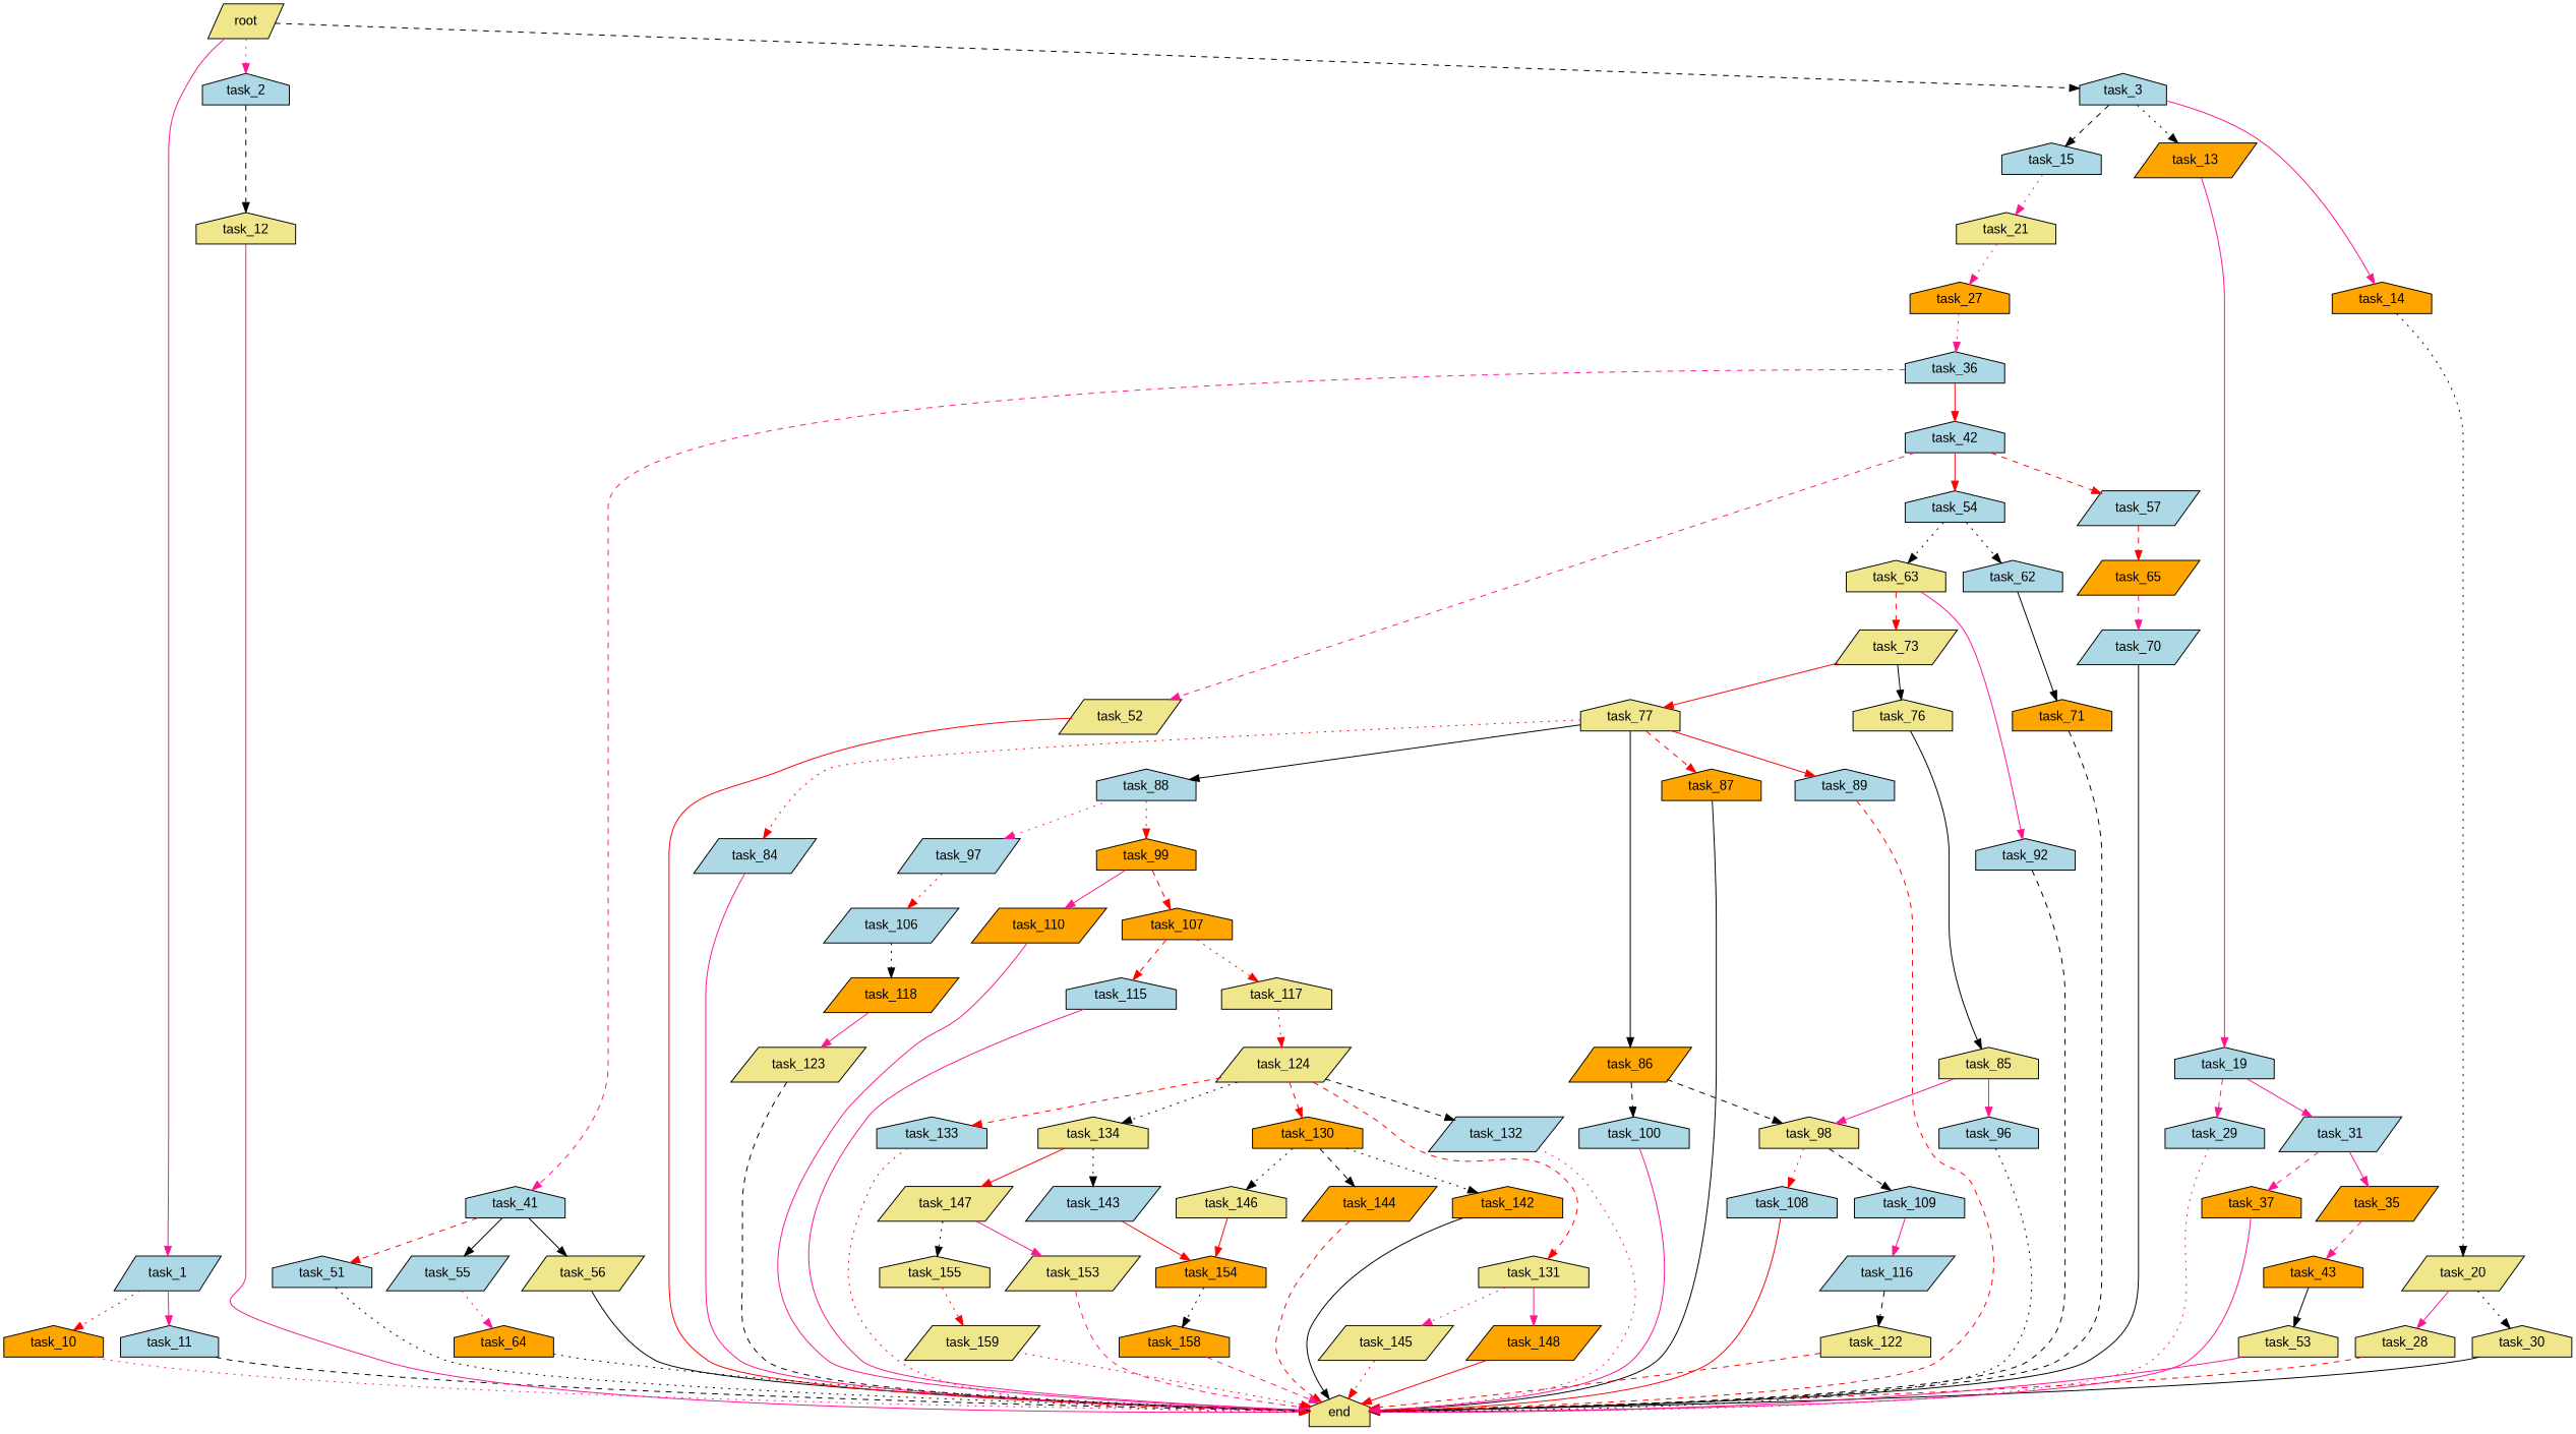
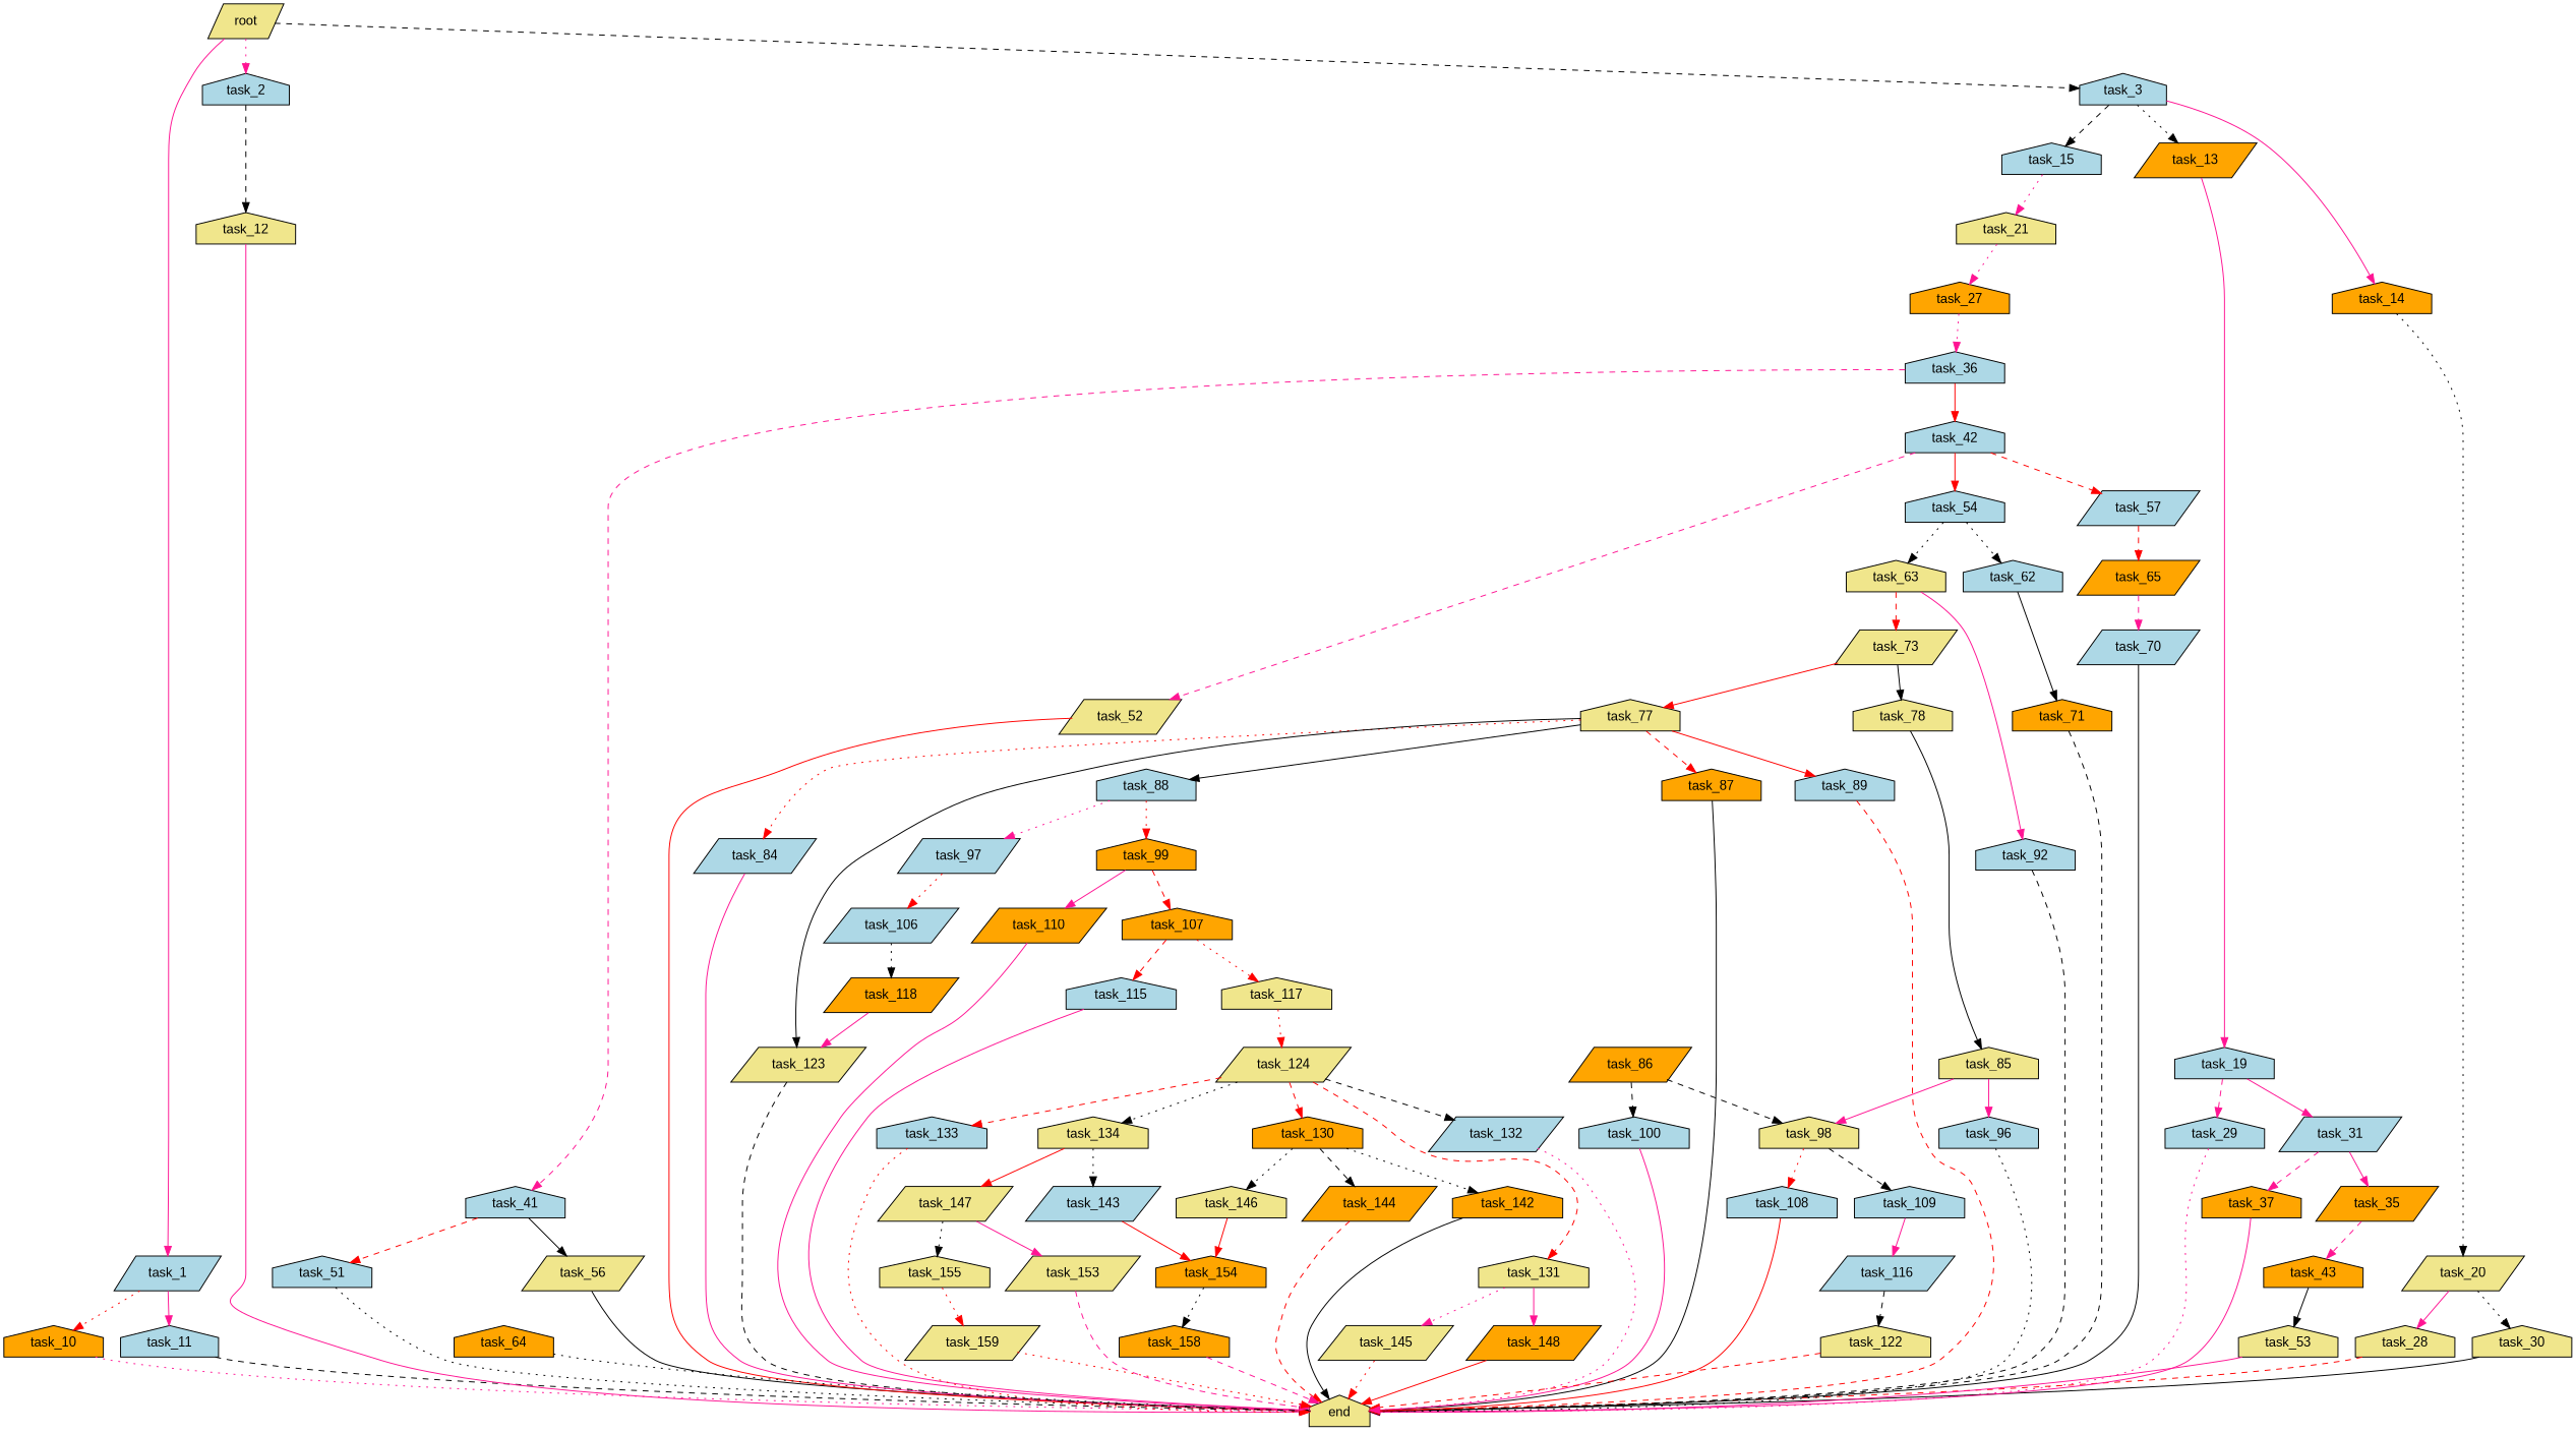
  digraph {
    fontname="Liberation Sans"
    node [fillcolor=lightblue fontname="Liberation Sans" shape=house style=filled]
    edge [color=black fontname="Liberation Sans" style=solid]
    root [fillcolor=khaki shape=parallelogram]
    task_1 [shape=parallelogram]
    task_2
    task_3
    task_10 [fillcolor=orange]
    task_11
    task_12 [fillcolor=khaki]
    task_13 [fillcolor=orange shape=parallelogram]
    task_14 [fillcolor=orange]
    task_15
    end [fillcolor=khaki]
    task_19
    task_20 [fillcolor=khaki shape=parallelogram]
    task_21 [fillcolor=khaki]
    task_29
    task_31 [shape=parallelogram]
    task_28 [fillcolor=khaki]
    task_30 [fillcolor=khaki]
    task_27 [fillcolor=orange]
    task_35 [fillcolor=orange shape=parallelogram]
    task_37 [fillcolor=orange]
    task_36
    task_43 [fillcolor=orange]
    task_41
    task_42
    task_51
-   task_55 [shape=parallelogram]
    task_56 [fillcolor=khaki shape=parallelogram]
    task_52 [fillcolor=khaki shape=parallelogram]
    task_54
    task_57 [shape=parallelogram]
    task_53 [fillcolor=khaki]
    task_64 [fillcolor=orange]
    task_62
    task_63 [fillcolor=khaki]
    task_65 [fillcolor=orange shape=parallelogram]
    task_71 [fillcolor=orange]
    n38 [label=task_92]
    task_73 [fillcolor=khaki shape=parallelogram]
    task_70 [shape=parallelogram]
-   task_76 [fillcolor=khaki]
+   task_76 [fillcolor=khaki label=task_78]
    task_77 [fillcolor=khaki]
    task_85 [fillcolor=khaki]
    task_84 [shape=parallelogram]
    task_86 [fillcolor=orange shape=parallelogram]
    task_87 [fillcolor=orange]
    task_88
    task_89
    task_96
    task_98 [fillcolor=khaki]
    task_100
    task_97 [shape=parallelogram]
    task_99 [fillcolor=orange]
    task_108
    task_109
    task_106 [shape=parallelogram]
    task_107 [fillcolor=orange]
    task_110 [fillcolor=orange shape=parallelogram]
    task_116 [shape=parallelogram]
    task_118 [fillcolor=orange shape=parallelogram]
    task_115
    task_117 [fillcolor=khaki]
    task_123 [fillcolor=khaki shape=parallelogram]
    task_122 [fillcolor=khaki]
    task_124 [fillcolor=khaki shape=parallelogram]
    task_130 [fillcolor=orange]
    task_131 [fillcolor=khaki]
    task_132 [shape=parallelogram]
    task_133
    task_134 [fillcolor=khaki]
    task_142 [fillcolor=orange]
    task_144 [fillcolor=orange shape=parallelogram]
    task_146 [fillcolor=khaki]
    task_145 [fillcolor=khaki shape=parallelogram]
    task_148 [fillcolor=orange shape=parallelogram]
    task_143 [shape=parallelogram]
    task_147 [fillcolor=khaki shape=parallelogram]
    task_154 [fillcolor=orange]
    task_153 [fillcolor=khaki shape=parallelogram]
    task_155 [fillcolor=khaki]
    task_158 [fillcolor=orange]
    task_159 [fillcolor=khaki shape=parallelogram]
    root -> task_1 [color=deeppink]
    root -> task_2 [color=deeppink style=dotted]
    root -> task_3 [style=dashed]
    task_1 -> task_10 [color=red style=dotted]
    task_1 -> task_11 [color=deeppink]
    task_2 -> task_12 [style=dashed]
    task_3 -> task_13 [style=dotted]
    task_3 -> task_14 [color=deeppink]
    task_3 -> task_15 [style=dashed]
    task_10 -> end [color=deeppink style=dotted]
    task_11 -> end [style=dashed]
    task_12 -> end [color=deeppink]
    task_13 -> task_19 [color=deeppink]
    task_14 -> task_20 [style=dotted]
    task_15 -> task_21 [color=deeppink style=dotted]
    task_19 -> task_29 [color=deeppink style=dashed]
    task_19 -> task_31 [color=deeppink]
    task_20 -> task_28 [color=deeppink]
    task_20 -> task_30 [style=dotted]
    task_21 -> task_27 [color=deeppink style=dotted]
    task_29 -> end [color=deeppink style=dotted]
    task_31 -> task_35 [color=deeppink]
    task_31 -> task_37 [color=deeppink style=dashed]
    task_28 -> end [color=red style=dashed]
    task_30 -> end
    task_27 -> task_36 [color=deeppink style=dotted]
    task_35 -> task_43 [color=deeppink style=dashed]
    task_37 -> end [color=deeppink]
    task_36 -> task_41 [color=deeppink style=dashed]
    task_36 -> task_42 [color=red]
    task_43 -> task_53
    task_41 -> task_51 [color=red style=dashed]
-   task_41 -> task_55
    task_41 -> task_56
    task_42 -> task_52 [color=deeppink style=dashed]
    task_42 -> task_54 [color=red]
    task_42 -> task_57 [color=red style=dashed]
    task_51 -> end [style=dotted]
-   task_55 -> task_64 [color=deeppink style=dotted]
    task_56 -> end
    task_52 -> end [color=red]
    task_54 -> task_62 [style=dotted]
    task_54 -> task_63 [style=dotted]
    task_57 -> task_65 [color=red style=dashed]
    task_53 -> end [color=deeppink]
    task_64 -> end [style=dotted]
    task_62 -> task_71
    task_63 -> n38 [color=deeppink]
    task_63 -> task_73 [color=red style=dashed]
    task_65 -> task_70 [color=deeppink style=dashed]
    task_71 -> end [style=dashed]
    n38 -> end [style=dashed]
    task_73 -> task_76
    task_73 -> task_77 [color=red]
    task_70 -> end
    task_76 -> task_85
    task_77 -> task_84 [color=red style=dotted]
-   task_77 -> task_86
+   task_77 -> task_123
    task_77 -> task_87 [color=red style=dashed]
    task_77 -> task_88
    task_77 -> task_89 [color=red]
    task_85 -> task_96 [color=deeppink]
    task_85 -> task_98 [color=deeppink]
    task_84 -> end [color=deeppink]
    task_86 -> task_98 [style=dashed]
    task_86 -> task_100 [style=dashed]
    task_87 -> end
    task_88 -> task_97 [color=deeppink style=dotted]
    task_88 -> task_99 [color=red style=dotted]
    task_89 -> end [color=red style=dashed]
    task_96 -> end [style=dotted]
    task_98 -> task_108 [color=red style=dotted]
    task_98 -> task_109 [style=dashed]
    task_100 -> end [color=deeppink]
    task_97 -> task_106 [color=red style=dotted]
    task_99 -> task_107 [color=red style=dashed]
    task_99 -> task_110 [color=deeppink]
    task_108 -> end [color=red]
    task_109 -> task_116 [color=deeppink]
    task_106 -> task_118 [style=dotted]
    task_107 -> task_115 [color=red style=dashed]
    task_107 -> task_117 [color=red style=dotted]
    task_110 -> end [color=deeppink]
    task_116 -> task_122 [style=dashed]
    task_118 -> task_123 [color=deeppink]
    task_115 -> end [color=deeppink]
    task_117 -> task_124 [color=red style=dotted]
    task_123 -> end [style=dashed]
    task_122 -> end [color=red style=dashed]
    task_124 -> task_130 [color=red style=dashed]
    task_124 -> task_131 [color=red style=dashed]
    task_124 -> task_132 [style=dashed]
    task_124 -> task_133 [color=red style=dashed]
    task_124 -> task_134 [style=dotted]
    task_130 -> task_142 [style=dotted]
    task_130 -> task_144 [style=dashed]
    task_130 -> task_146 [style=dotted]
    task_131 -> task_145 [color=deeppink style=dotted]
    task_131 -> task_148 [color=deeppink]
    task_132 -> end [color=deeppink style=dotted]
    task_133 -> end [color=red style=dotted]
    task_134 -> task_143 [style=dotted]
    task_134 -> task_147 [color=red]
    task_142 -> end
    task_144 -> end [color=red style=dashed]
    task_146 -> task_154 [color=red]
    task_145 -> end [color=red style=dotted]
    task_148 -> end [color=red]
    task_143 -> task_154 [color=red]
    task_147 -> task_153 [color=deeppink]
    task_147 -> task_155 [style=dotted]
    task_154 -> task_158 [style=dotted]
    task_153 -> end [color=deeppink style=dashed]
    task_155 -> task_159 [color=red style=dotted]
    task_158 -> end [color=deeppink style=dashed]
    task_159 -> end [color=red style=dotted]
  }
